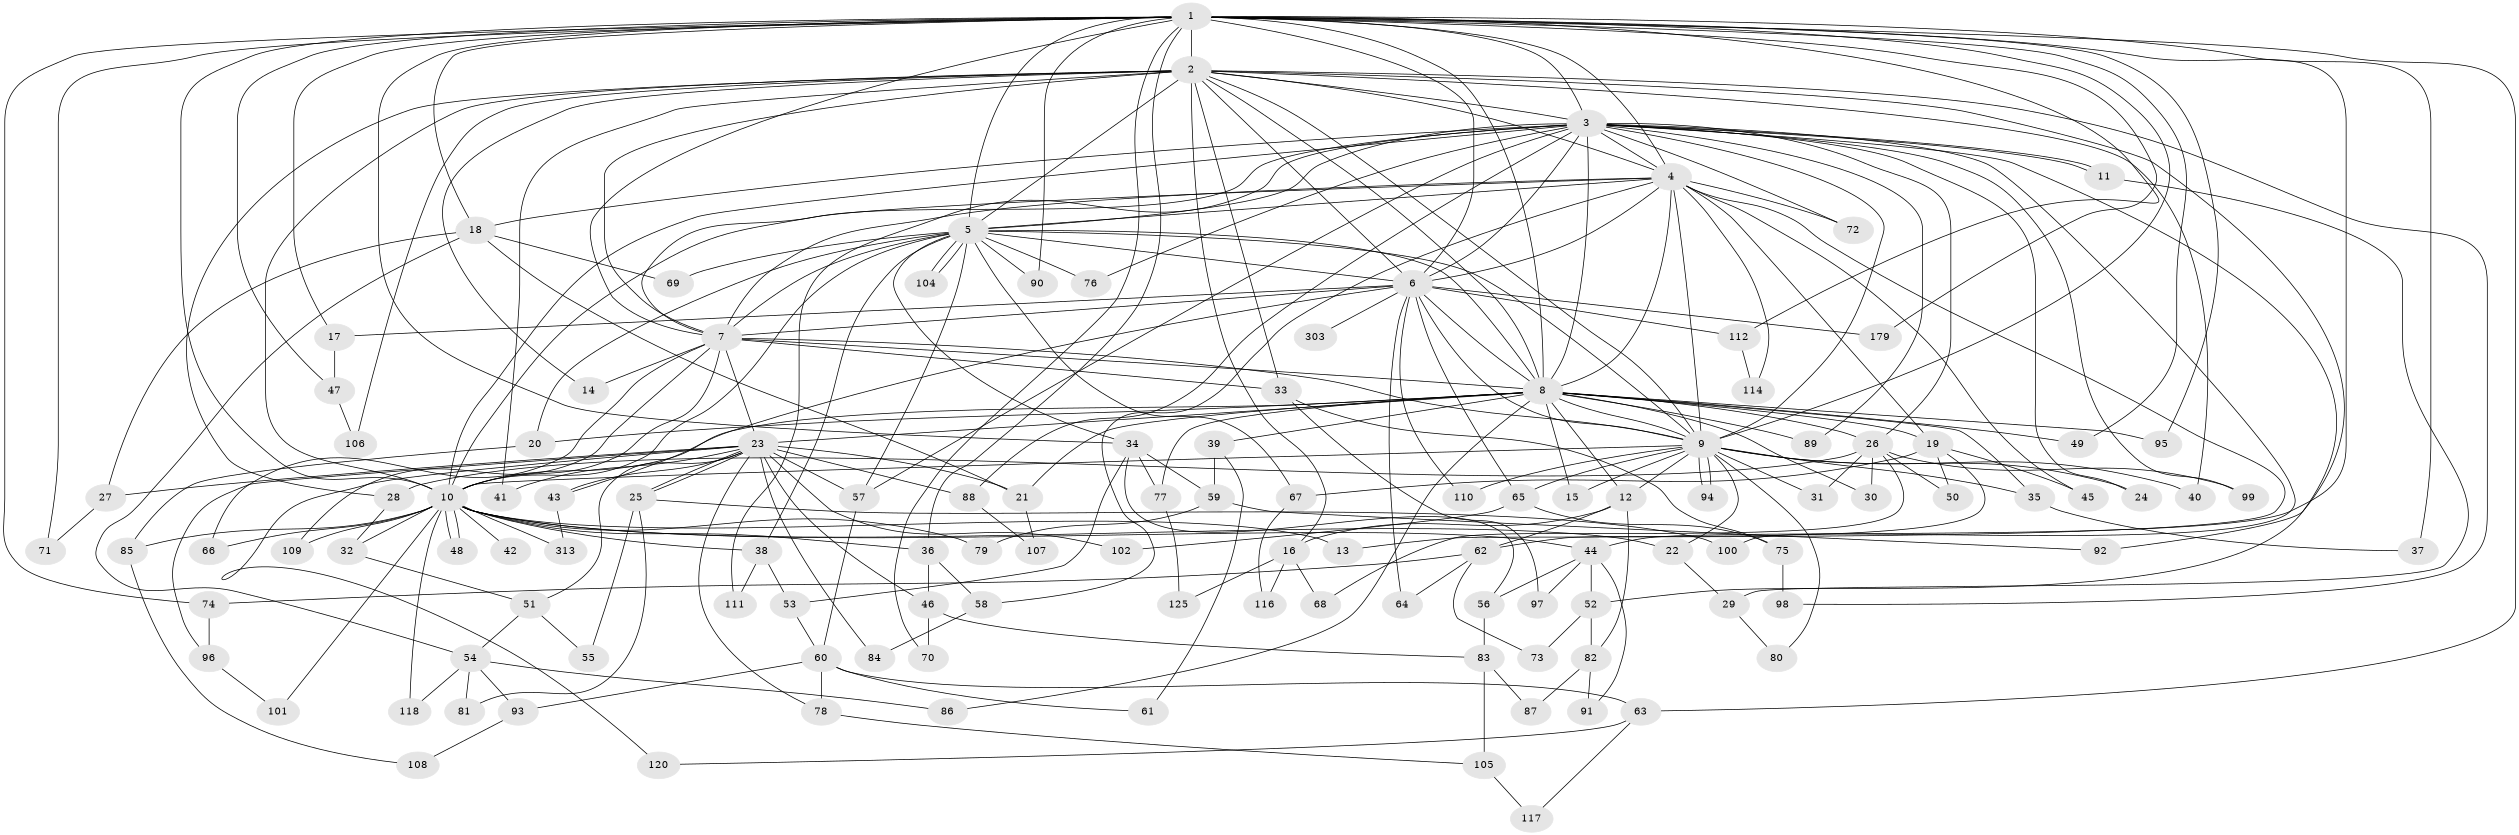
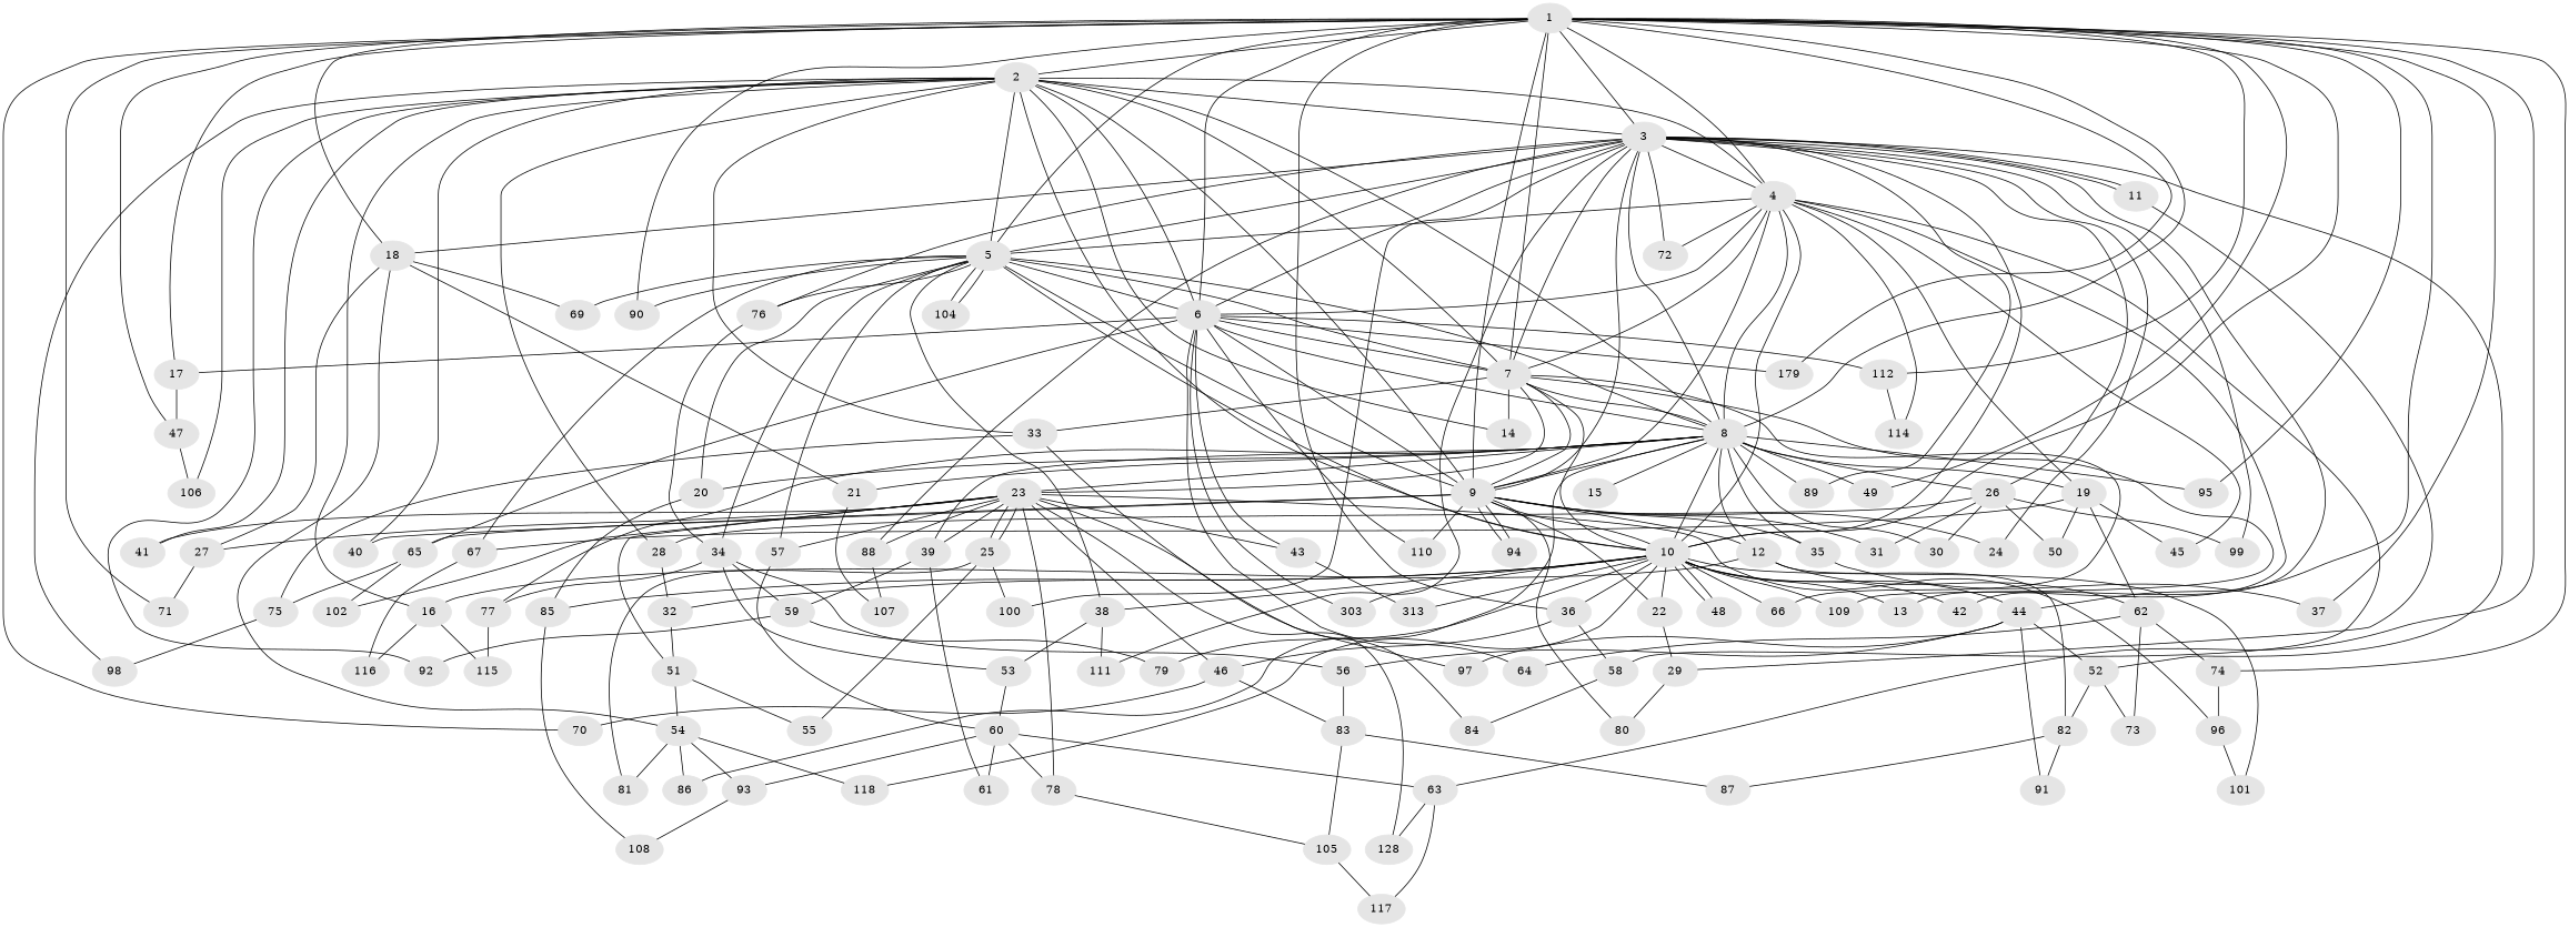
  graph {
    node [color=gray90 style=filled]
    1
    2
    3
    4
    5
    6
    7
    8
    9
    10
    17
    18
    34
    36
    37
    44
    47
    49
    63
    70
    71
    74
    90
    95
    112
    n26 [label=179]
    14
    16
    28
    33
    40
    41
    92
    98
    106
    11
    24
    26
    42
    52
    72
    76
    88
    89
    99
    100
    111
    13
    19
    45
    58
    114
    20
    38
    57
    67
    69
    104
    43
    64
    65
    n62 [label=303]
    110
    23
    66
    109
    12
    15
    21
    30
    35
    39
    77
    86
    22
    31
    80
    94
    32
    48
    79
    85
    101
    n84 [label=313]
    118
    27
    54
    53
    56
    59
    46
    97
    91
-   120
+   120 [label=128]
    117
    96
-   68
-   115 [label=125]
+   115
    116
    75
    29
    50
    82
    73
    107
    62
    84
    60
    102
    25
    51
    78
    61
    108
    87
    81
    93
    55
    83
    105
    1 -- 2
    1 -- 3
    1 -- 4
    1 -- 5
    1 -- 6
    1 -- 7
    1 -- 8
    1 -- 9
    1 -- 10
    1 -- 17
    1 -- 18
-   1 -- 34
+   76 -- 34
    1 -- 36
    1 -- 37
    1 -- 44
    1 -- 47
    1 -- 49
    1 -- 63
    1 -- 70
    1 -- 71
    1 -- 74
    1 -- 90
    1 -- 95
    1 -- 112
    1 -- n26
    2 -- 3
    2 -- 4
    2 -- 5
    2 -- 6
    2 -- 7
    2 -- 8
    2 -- 9
    2 -- 10
    2 -- 14
    2 -- 16
    2 -- 28
    2 -- 33
    2 -- 40
    2 -- 41
    2 -- 92
    2 -- 98
    2 -- 106
    3 -- 4
    3 -- 5
    3 -- 6
    3 -- 7
    3 -- 8
    3 -- 9
    3 -- 10
    3 -- 18
    3 -- 11
    3 -- 11
    3 -- 24
    3 -- 26
-   3 -- 57
+   3 -- 42
    3 -- 52
    3 -- 72
    3 -- 76
    3 -- 88
    3 -- 89
    3 -- 99
    3 -- 100
    3 -- 111
    4 -- 5
    4 -- 6
    4 -- 7
    4 -- 8
    4 -- 9
    4 -- 10
    4 -- 72
    4 -- 13
    4 -- 19
    4 -- 45
    4 -- 58
    4 -- 114
    5 -- 6
    5 -- 7
    5 -- 8
    5 -- 9
    5 -- 10
    5 -- 34
    5 -- 90
    5 -- 76
    5 -- 20
    5 -- 38
    5 -- 57
    5 -- 67
    5 -- 69
    5 -- 104
    5 -- 104
    6 -- 7
    6 -- 8
    6 -- 9
    6 -- 17
    6 -- 112
    6 -- n26
    6 -- 43
    6 -- 64
    6 -- 65
    6 -- n62
    6 -- 110
    7 -- 8
    7 -- 9
    7 -- 10
    7 -- 14
    7 -- 33
    7 -- 23
    7 -- 66
    7 -- 109
    8 -- 9
    8 -- 10
    8 -- 49
    8 -- 95
    8 -- 26
    8 -- 89
    8 -- 19
    8 -- 20
    8 -- 23
    8 -- 12
    8 -- 15
    8 -- 21
    8 -- 30
    8 -- 35
    8 -- 39
    8 -- 77
    8 -- 86
    9 -- 10
    9 -- 40
    9 -- 24
    9 -- 65
    9 -- 110
    9 -- 12
-   9 -- 15
    9 -- 35
    9 -- 22
    9 -- 31
    9 -- 80
    9 -- 94
    9 -- 94
    10 -- 36
    10 -- 44
    10 -- 42
    10 -- 13
    10 -- 38
+   10 -- n62
    10 -- 66
    10 -- 109
    10 -- 22
    10 -- 32
    10 -- 48
    10 -- 48
    10 -- 79
    10 -- 85
    10 -- 101
    10 -- n84
    10 -- 118
    17 -- 47
    18 -- 69
    18 -- 21
    18 -- 27
    18 -- 54
    34 -- 77
    34 -- 53
    34 -- 56
    34 -- 59
    36 -- 58
    36 -- 46
    44 -- 52
    44 -- 56
    44 -- 97
    44 -- 91
    47 -- 106
    63 -- 120
    63 -- 117
    74 -- 96
    112 -- 114
-   16 -- 68
    16 -- 115
    16 -- 116
    28 -- 32
    33 -- 97
    33 -- 75
    11 -- 29
    26 -- 28
    26 -- 99
    26 -- 30
    26 -- 31
-   26 -- 68
    26 -- 50
    52 -- 82
    52 -- 73
    88 -- 107
    19 -- 45
    19 -- 67
    19 -- 50
    19 -- 62
    58 -- 84
    20 -- 85
    38 -- 111
    38 -- 53
    57 -- 60
    67 -- 116
    43 -- n84
    65 -- 75
    65 -- 102
    23 -- 41
    23 -- 88
    23 -- 57
    23 -- 43
-   23 -- 21
+   23 -- 39
    23 -- 27
    23 -- 46
    23 -- 120
    23 -- 96
    23 -- 84
    23 -- 102
    23 -- 25
    23 -- 25
    23 -- 51
    23 -- 78
    12 -- 16
    12 -- 82
    12 -- 62
    21 -- 107
    35 -- 37
    39 -- 59
    39 -- 61
    77 -- 115
    22 -- 29
    32 -- 51
    85 -- 108
    27 -- 71
    54 -- 86
    54 -- 118
    54 -- 81
    54 -- 93
    53 -- 60
    56 -- 83
    59 -- 92
    59 -- 79
    46 -- 70
    46 -- 83
    96 -- 101
    75 -- 98
    29 -- 80
    82 -- 91
    82 -- 87
    62 -- 74
    62 -- 64
    62 -- 73
    60 -- 63
    60 -- 78
    60 -- 61
    60 -- 93
    25 -- 100
    25 -- 81
    25 -- 55
    51 -- 54
    51 -- 55
    78 -- 105
    93 -- 108
    83 -- 87
    83 -- 105
    105 -- 117
  }
